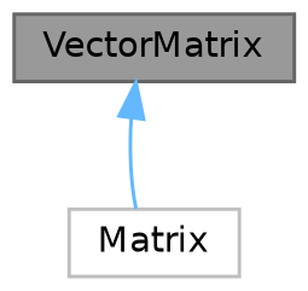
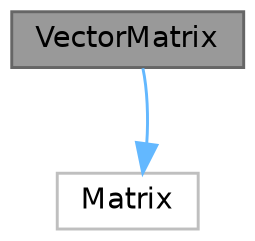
  digraph {
    node [fontname=Helvetica fontsize=10 shape=box style=filled]
    n1 [color=gray40 fillcolor=grey60 fontcolor=black height=0.2 label=VectorMatrix width=0.4]
    n2 [color=grey75 fillcolor=white height=0.2 label=Matrix width=0.4]
-   n1 -> n2 [color=steelblue1 dir=back fontname=Helvetica fontsize=10 labelfontname=Helvetica labelfontsize=10 style=solid]
+   n2 -> n1 [color=steelblue1 dir=back fontname=Helvetica fontsize=10 labelfontname=Helvetica labelfontsize=10 style=solid]
  }
